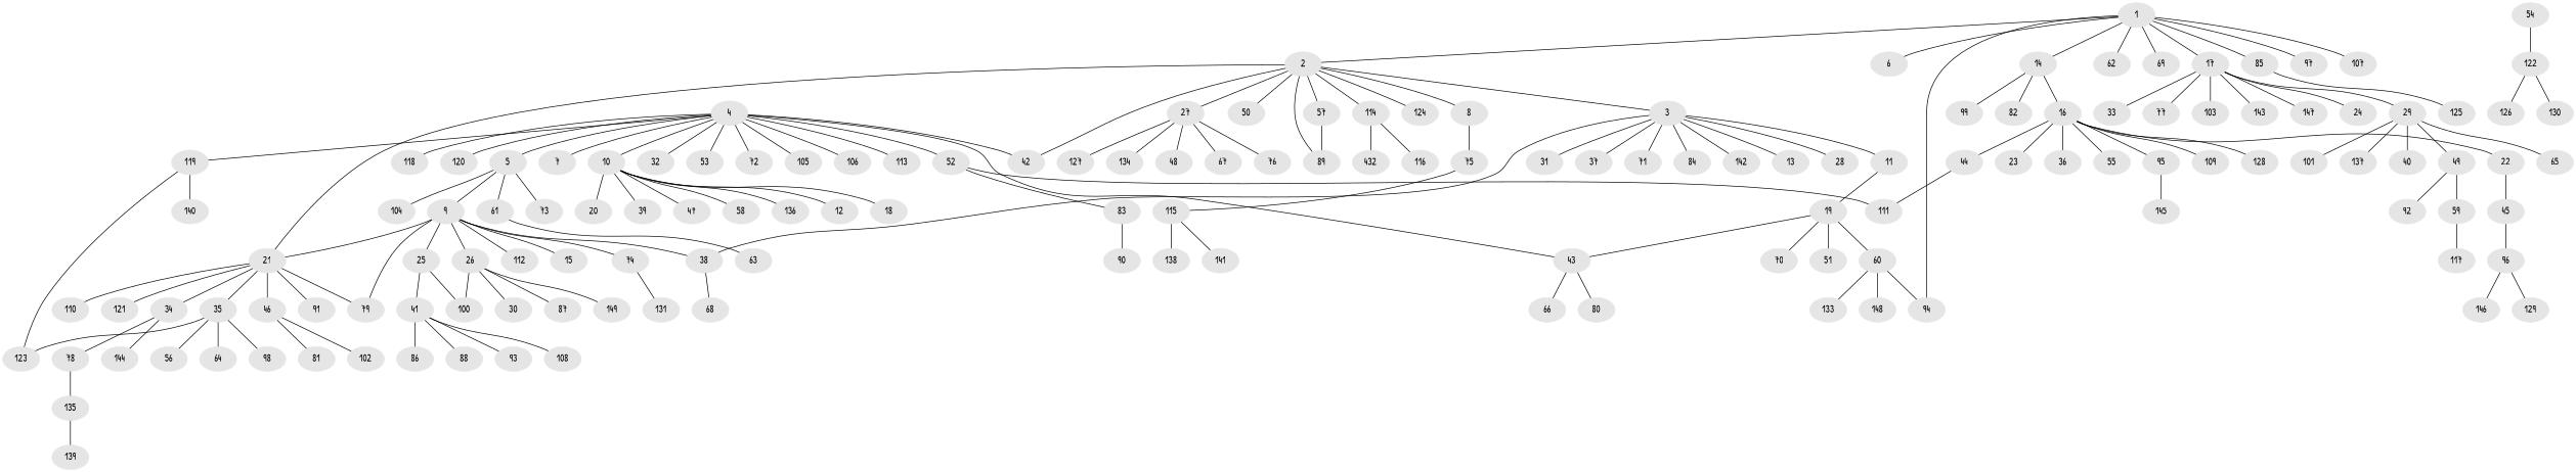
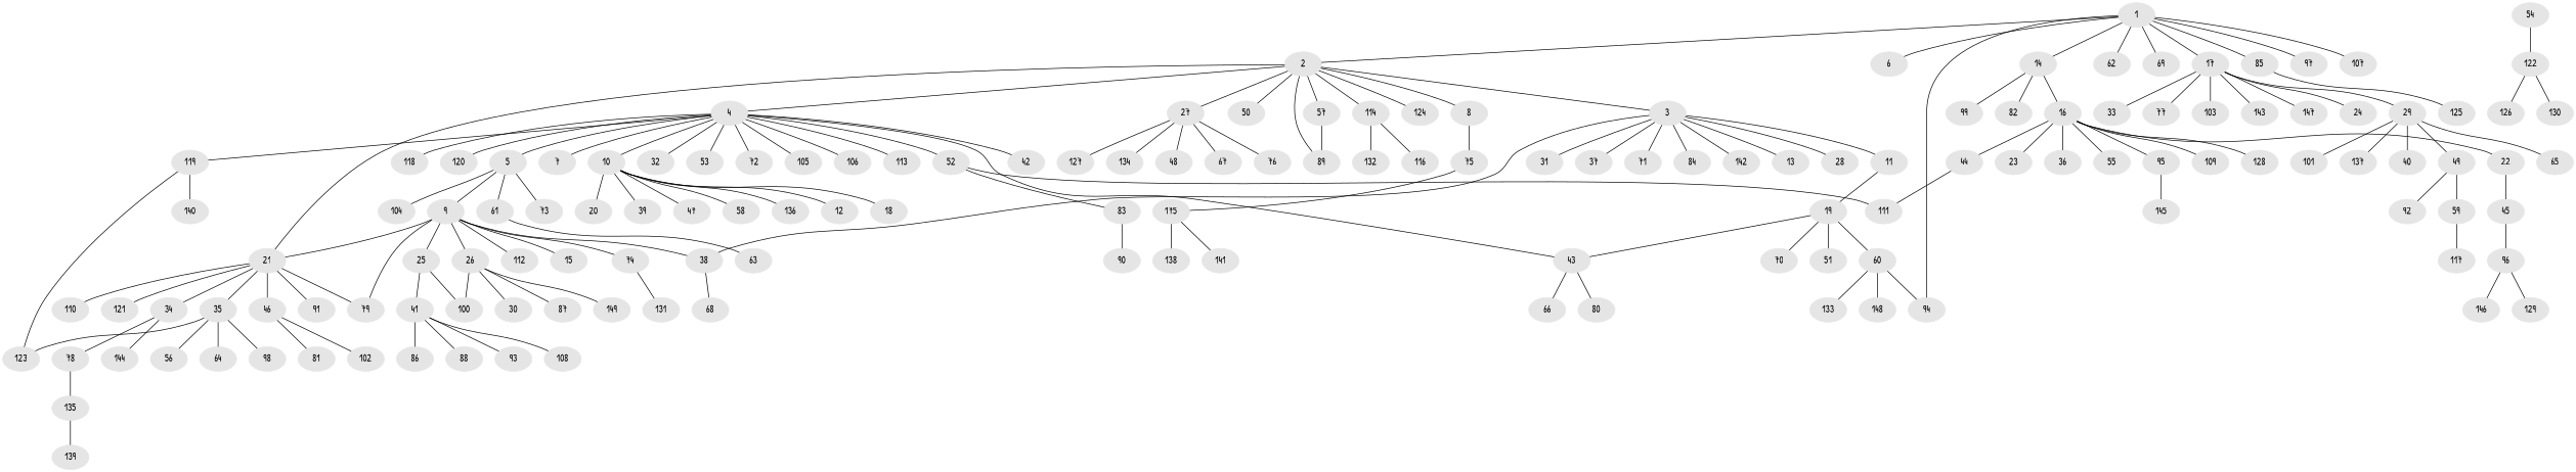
  graph {
    fontname="Patrick Hand"
    node [color=gray90 fontname="Patrick Hand" style=filled]
    edge [fontname="Patrick Hand"]
    1
    2
    6
    14
    17
    62
    69
    85
    94
    97
    107
    3
    4
    8
    21
    27
    50
    57
    89
    114
    124
    16
    82
    99
    24
    29
    33
    77
    103
    143
    147
    125
    11
    13
    28
    31
    37
    38
    71
    84
    142
    5
    7
    10
    32
    42
    43
    52
    53
    72
    105
    106
    113
    118
    119
    120
    75
    79
    34
    35
    46
    91
    110
    121
    48
    67
    76
    127
    134
    116
-   132 [label=432]
+   132
    19
    68
    9
    61
    73
    104
    12
    18
    20
    39
    47
    58
    136
    66
    80
    111
    83
    123
    140
    15
    25
    26
    74
    112
    63
-   115
+   115 [label=175]
    41
    100
    30
    87
    149
    131
    51
    60
    70
    22
    23
    36
    44
    55
    95
    109
    128
    45
    145
    40
    49
    65
    101
    137
    133
    148
    78
    144
    56
    64
    98
    81
    102
    54
    122
    96
    86
    88
    93
    108
    59
    92
    135
    129
    146
    117
    90
    126
    130
    138
    141
    139
    1 -- 2
    1 -- 6
    1 -- 14
    1 -- 17
    1 -- 62
    1 -- 69
    1 -- 85
    1 -- 94
    1 -- 97
    1 -- 107
    2 -- 3
-   2 -- 42
+   2 -- 4
    2 -- 8
    2 -- 21
    2 -- 27
    2 -- 50
    2 -- 57
    2 -- 89
    2 -- 114
    2 -- 124
    14 -- 16
    14 -- 82
    14 -- 99
    17 -- 24
    17 -- 29
    17 -- 33
    17 -- 77
    17 -- 103
    17 -- 143
    17 -- 147
    85 -- 125
    3 -- 11
    3 -- 13
    3 -- 28
    3 -- 31
    3 -- 37
    3 -- 38
    3 -- 71
    3 -- 84
    3 -- 142
    4 -- 5
    4 -- 7
    4 -- 10
    4 -- 32
    4 -- 42
    4 -- 43
    4 -- 52
    4 -- 53
    4 -- 72
    4 -- 105
    4 -- 106
    4 -- 113
    4 -- 118
    4 -- 119
    4 -- 120
    8 -- 75
    21 -- 79
    21 -- 34
    21 -- 35
    21 -- 46
    21 -- 91
    21 -- 110
    21 -- 121
    27 -- 48
    27 -- 67
    27 -- 76
    27 -- 127
    27 -- 134
    57 -- 89
    114 -- 116
    114 -- 132
    16 -- 22
    16 -- 23
    16 -- 36
    16 -- 44
    16 -- 55
    16 -- 95
    16 -- 109
    16 -- 128
    29 -- 40
    29 -- 49
    29 -- 65
    29 -- 101
    29 -- 137
    11 -- 19
    38 -- 68
    5 -- 9
    5 -- 61
    5 -- 73
    5 -- 104
    10 -- 12
    10 -- 18
    10 -- 20
    10 -- 39
    10 -- 47
    10 -- 58
    10 -- 136
    43 -- 66
    43 -- 80
    52 -- 111
    52 -- 83
    119 -- 123
    119 -- 140
    75 -- 115
    34 -- 78
    34 -- 144
    35 -- 123
    35 -- 56
    35 -- 64
    35 -- 98
    46 -- 81
    46 -- 102
    19 -- 43
    19 -- 51
    19 -- 60
    19 -- 70
    9 -- 21
    9 -- 38
    9 -- 79
    9 -- 15
    9 -- 25
    9 -- 26
    9 -- 74
    9 -- 112
    61 -- 63
    83 -- 90
    25 -- 41
    25 -- 100
    26 -- 100
    26 -- 30
    26 -- 87
    26 -- 149
    74 -- 131
    115 -- 138
    115 -- 141
    41 -- 86
    41 -- 88
    41 -- 93
    41 -- 108
    60 -- 94
    60 -- 133
    60 -- 148
    22 -- 45
    44 -- 111
    95 -- 145
    45 -- 96
    49 -- 59
    49 -- 92
    78 -- 135
    54 -- 122
    122 -- 126
    122 -- 130
    96 -- 129
    96 -- 146
    59 -- 117
    135 -- 139
  }
